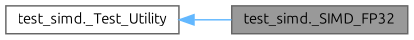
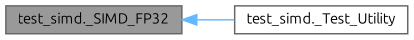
  digraph {
    rankdir=LR
    fontname=Ubuntu
    node [color=gray40 fontname=Ubuntu fontsize=10 shape=box style=filled]
    n1 [fillcolor=grey60 fontcolor=black height=0.2 label="test_simd._SIMD_FP32" width=0.4]
    n2 [fillcolor=white height=0.2 label="test_simd._Test_Utility" width=0.4]
-   n2 -> n1 [color=steelblue1 dir=back fontname=Ubuntu fontsize=10 labelfontname=Helvetica labelfontsize=10 style=solid]
+   n1 -> n2 [color=steelblue1 dir=back fontname=Ubuntu fontsize=10 labelfontname=Helvetica labelfontsize=10 style=solid]
  }
